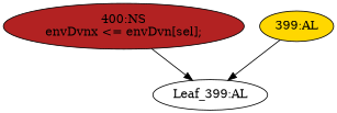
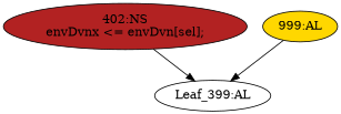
  strict digraph {
    node [style=filled]
    edge [cond="[]" lineno=None]
-   n1 [ast="<pyverilog.vparser.ast.NonblockingSubstitution object at 0x7fc6850ad2d0>" fillcolor=firebrick label="400:NS\nenvDvnx <= envDvn[sel];" statements="[<pyverilog.vparser.ast.NonblockingSubstitution object at 0x7fc6850ad2d0>]" typ=NonblockingSubstitution]
+   n1 [ast="<pyverilog.vparser.ast.NonblockingSubstitution object at 0x7fc6850ad2d0>" fillcolor=firebrick label="402:NS\nenvDvnx <= envDvn[sel];" statements="[<pyverilog.vparser.ast.NonblockingSubstitution object at 0x7fc6850ad2d0>]" typ=NonblockingSubstitution]
    n2 [def_var="['envDvnx']" label="Leaf_399:AL" style=""]
-   n3 [ast="<pyverilog.vparser.ast.Always object at 0x7fc6850ad990>" clk_sens=False fillcolor=gold label="399:AL" sens="['sel']" statements="[]" typ=Always use_var="['sel', 'envDvn']"]
+   n3 [ast="<pyverilog.vparser.ast.Always object at 0x7fc6850ad990>" clk_sens=False fillcolor=gold label="999:AL" sens="['sel']" statements="[]" typ=Always use_var="['sel', 'envDvn']"]
    n1 -> n2
    n3 -> n2
  }
